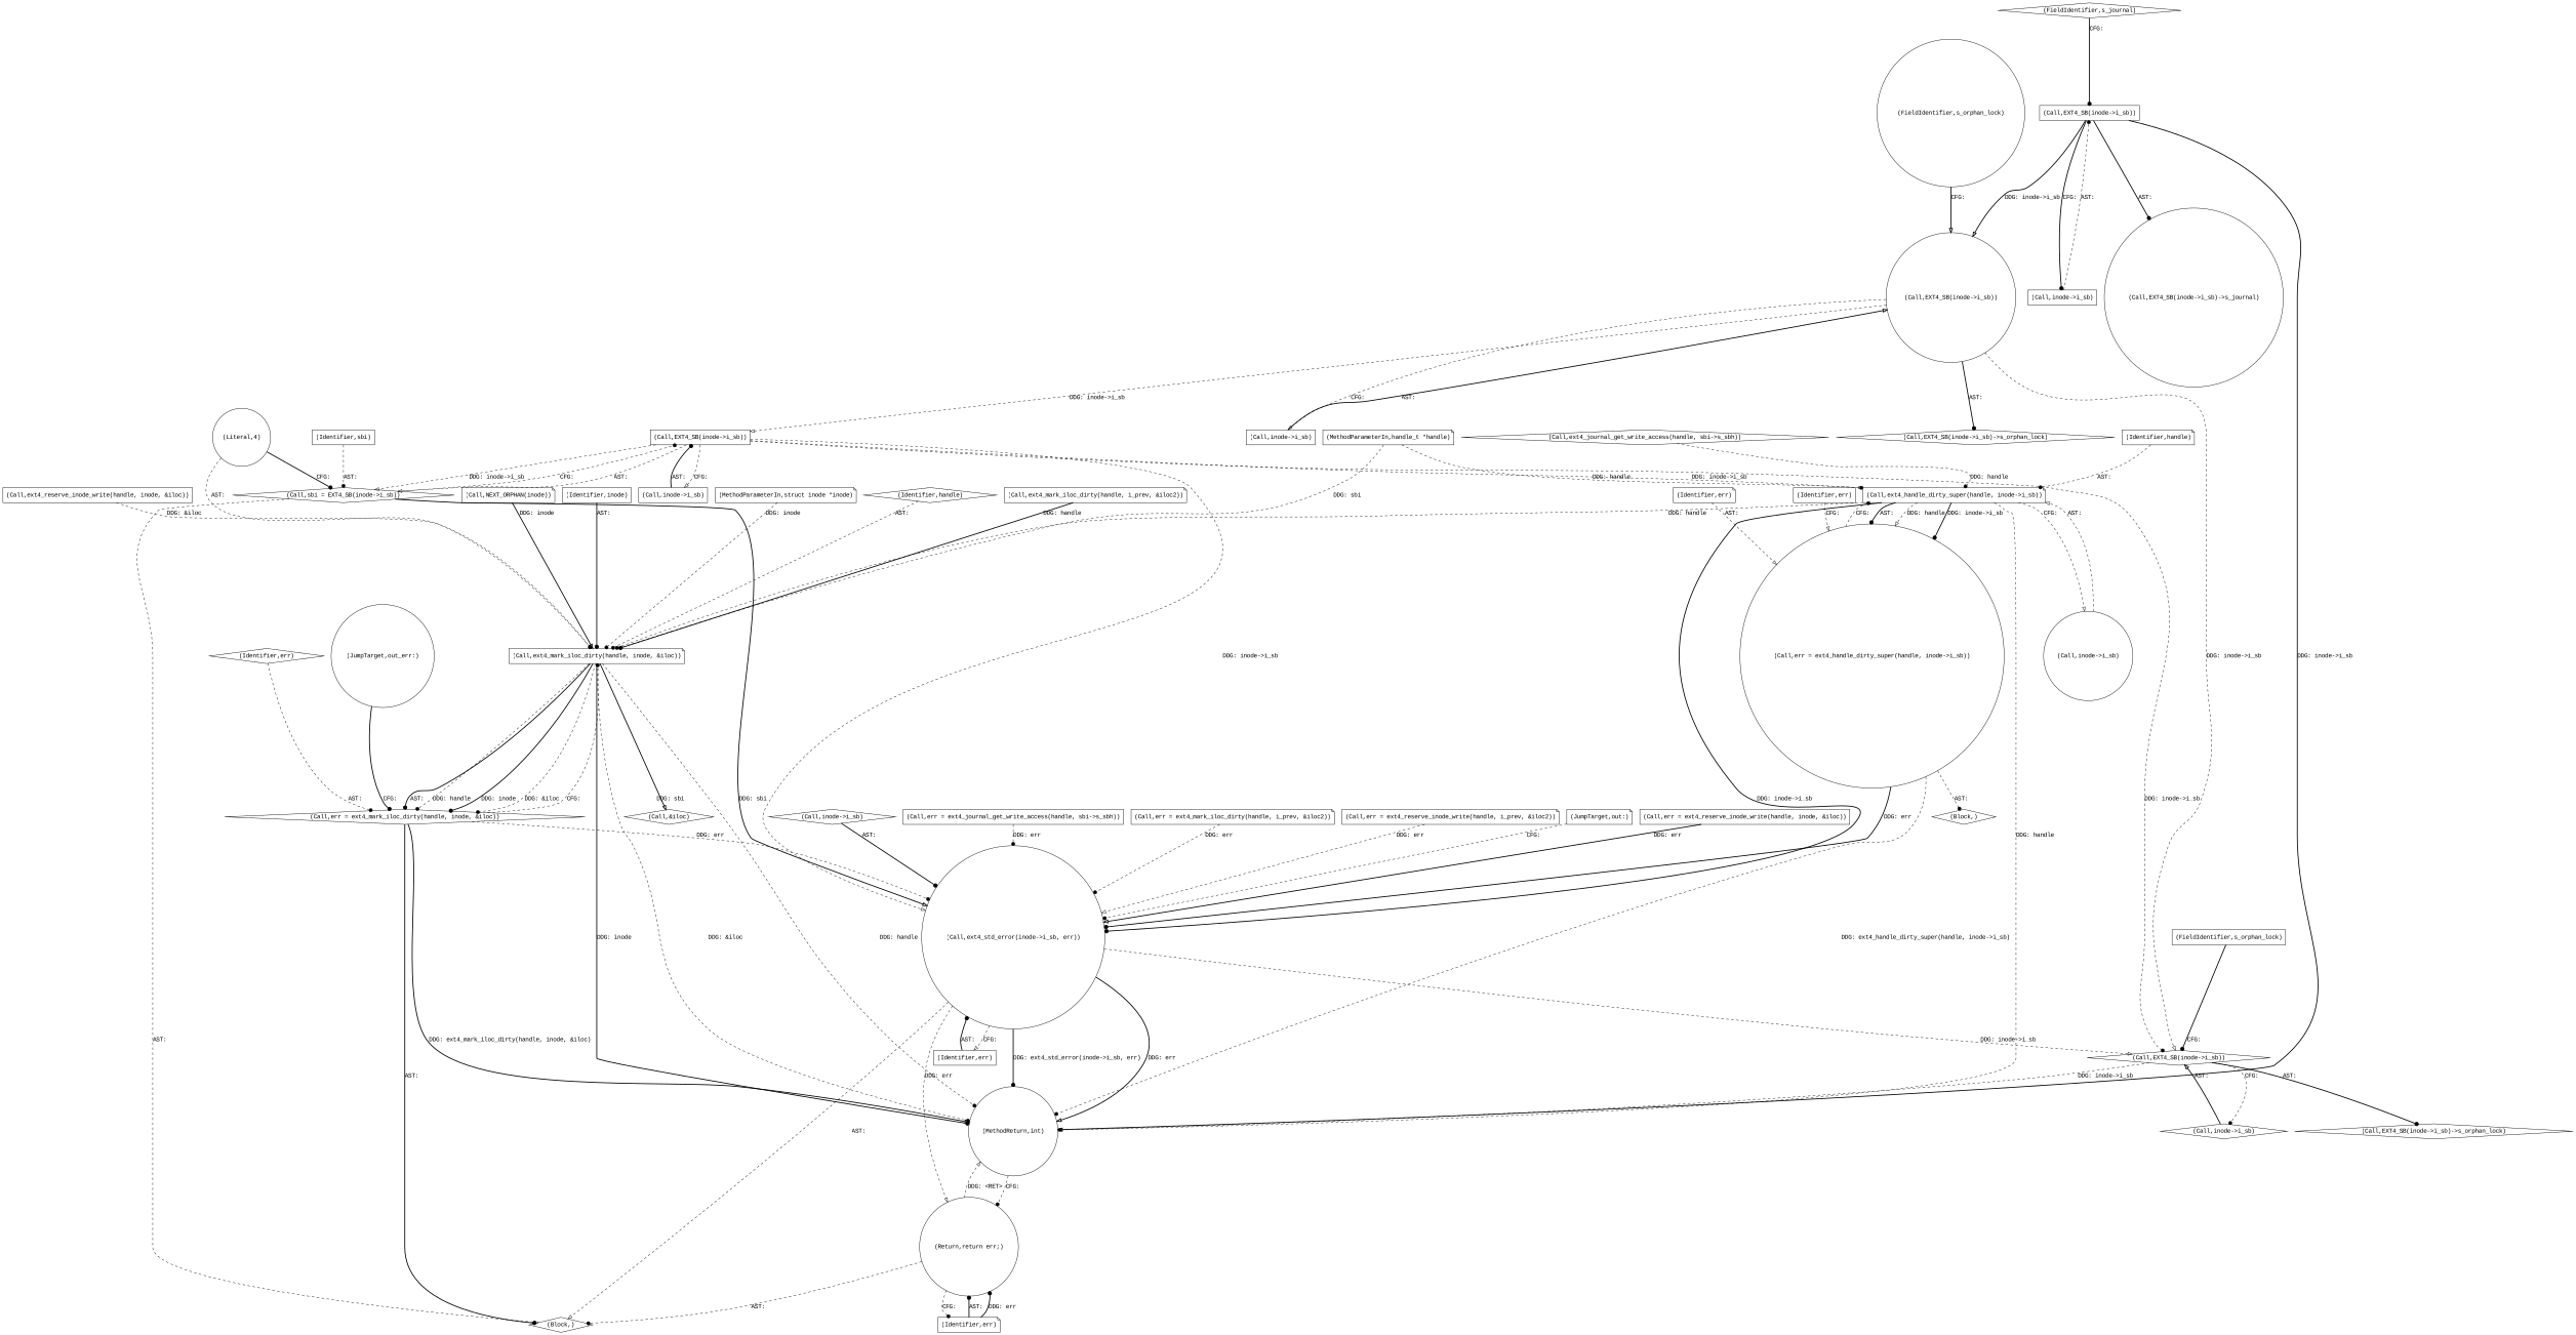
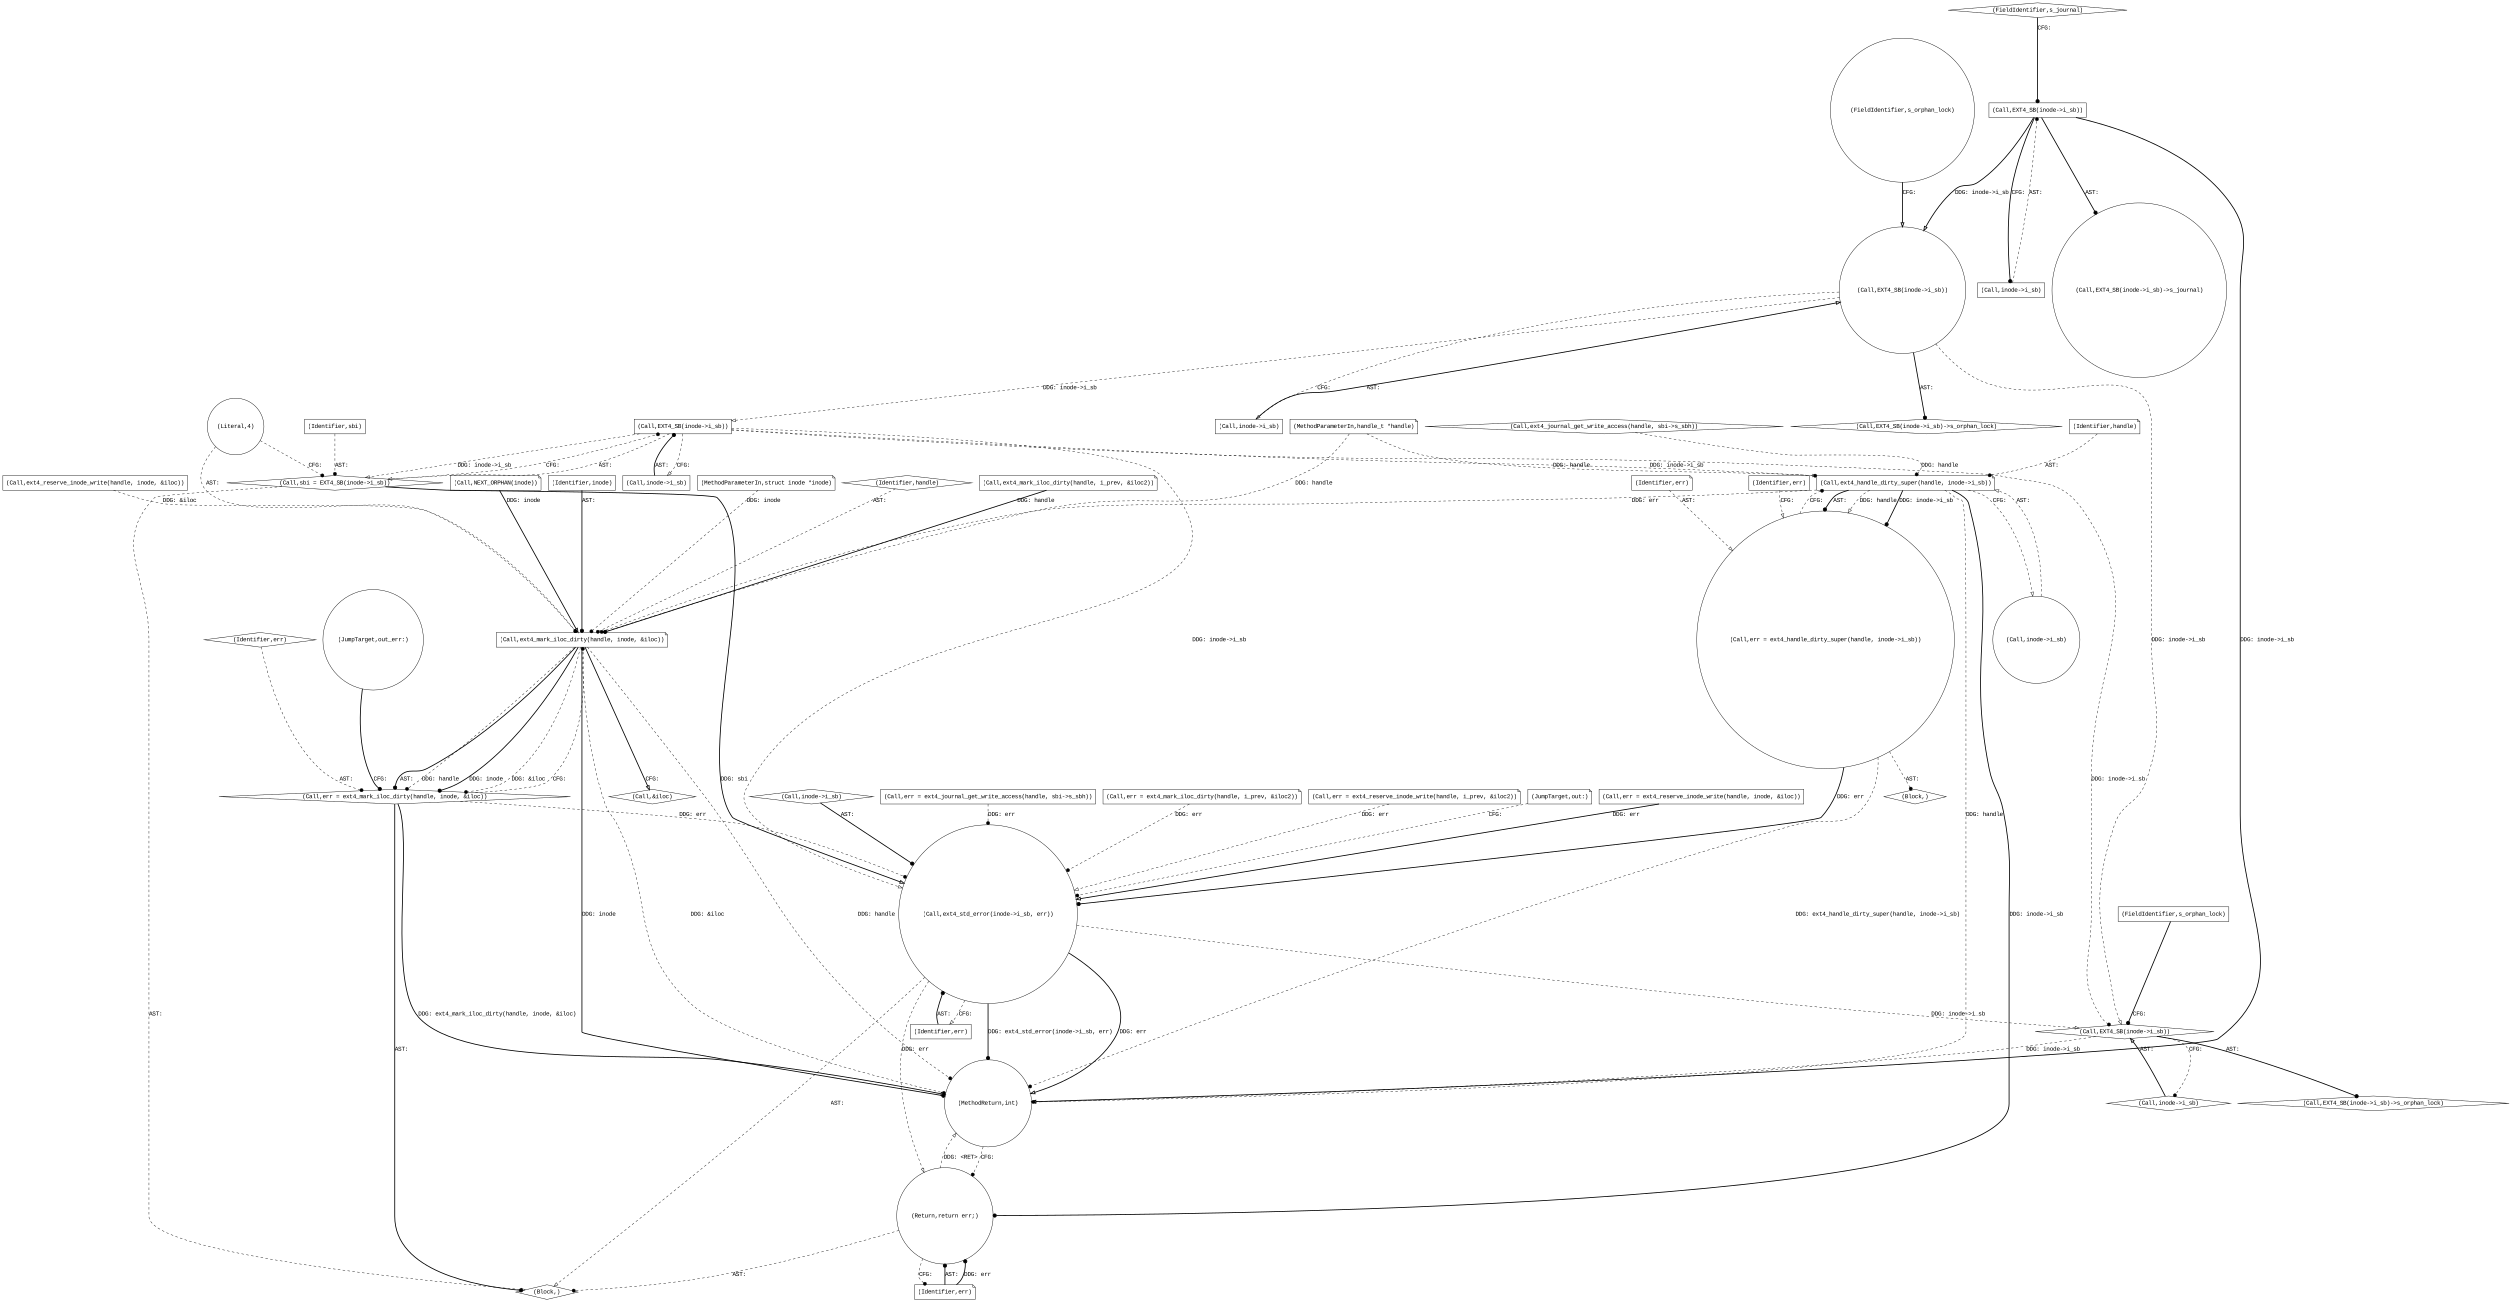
  digraph {
    fontname="Liberation Mono"
    node [fontname="Liberation Mono" shape=diamond]
    edge [arrowhead=dot fontname="Liberation Mono" style=dashed]
    n1 [label="(Call,EXT4_SB(inode->i_sb))" shape=box]
    n2 [label="(Call,sbi = EXT4_SB(inode->i_sb))"]
    n3 [label="(Call,ext4_handle_dirty_super(handle, inode->i_sb))" shape=note]
    n4 [label="(Call,ext4_std_error(inode->i_sb, err))" shape=circle]
    n5 [label="(Call,EXT4_SB(inode->i_sb))"]
    n6 [label="(Call,inode->i_sb)" shape=box]
    n7 [label="(Block,)"]
    n8 [label="(MethodReturn,int)" shape=circle]
    n9 [label="(Call,err = ext4_handle_dirty_super(handle, inode->i_sb))" shape=circle]
    n10 [label="(Call,ext4_mark_iloc_dirty(handle, inode, &iloc))" shape=note]
    n11 [label="(Call,inode->i_sb)" shape=circle]
    n12 [label="(Return,return err;)" shape=circle]
    n13 [label="(Identifier,err)" shape=box]
    n14 [label="(Call,EXT4_SB(inode->i_sb)->s_orphan_lock)"]
    n15 [label="(Call,inode->i_sb)"]
    n16 [label="(Call,EXT4_SB(inode->i_sb))" shape=circle]
    n17 [label="(Call,inode->i_sb)" shape=box]
    n18 [label="(Call,EXT4_SB(inode->i_sb)->s_orphan_lock)"]
    n19 [label="(Call,EXT4_SB(inode->i_sb))" shape=box]
    n20 [label="(Call,inode->i_sb)" shape=box]
    n21 [label="(Call,EXT4_SB(inode->i_sb)->s_journal)" shape=circle]
    n22 [label="(Block,)"]
    n23 [label="(Call,err = ext4_mark_iloc_dirty(handle, inode, &iloc))"]
    n24 [label="(Call,&iloc)"]
    n25 [label="(Identifier,err)" shape=note]
    n26 [label="(FieldIdentifier,s_orphan_lock)" shape=circle]
    n27 [label="(Identifier,err)" shape=box]
    n28 [label="(FieldIdentifier,s_orphan_lock)" shape=box]
    n29 [label="(Identifier,handle)"]
    n30 [label="(Call,ext4_mark_iloc_dirty(handle, i_prev, &iloc2))" shape=note]
    n31 [label="(Call,err = ext4_reserve_inode_write(handle, inode, &iloc))" shape=box]
    n32 [label="(Call,inode->i_sb)"]
    n33 [label="(Identifier,sbi)" shape=box]
    n34 [label="(Identifier,inode)" shape=box]
    n35 [label="(Call,err = ext4_journal_get_write_access(handle, sbi->s_sbh))" shape=box]
    n36 [label="(Call,err = ext4_mark_iloc_dirty(handle, i_prev, &iloc2))" shape=note]
    n37 [label="(Literal,4)" shape=circle]
    n38 [label="(Identifier,err)"]
    n39 [label="(FieldIdentifier,s_journal)"]
    n40 [label="(Call,ext4_reserve_inode_write(handle, inode, &iloc))" shape=box]
    n41 [label="(Call,ext4_journal_get_write_access(handle, sbi->s_sbh))"]
    n42 [label="(Call,err = ext4_reserve_inode_write(handle, i_prev, &iloc2))" shape=note]
    n43 [label="(Identifier,err)" shape=note]
    n44 [label="(JumpTarget,out_err:)" shape=circle]
    n45 [label="(Call,NEXT_ORPHAN(inode))" shape=note]
    n46 [label="(Identifier,handle)" shape=note]
    n47 [label="(MethodParameterIn,struct inode *inode)" shape=note]
    n48 [label="(MethodParameterIn,handle_t *handle)" shape=note]
    n49 [label="(JumpTarget,out:)" shape=note]
    n1 -> n2 [arrowhead=onormal label="AST: "]
    n1 -> n2 [arrowhead=onormal label="DDG: inode->i_sb"]
    n1 -> n3 [arrowhead=onormal label="DDG: inode->i_sb"]
    n1 -> n4 [arrowhead=onormal label="DDG: inode->i_sb"]
    n1 -> n5 [label="DDG: inode->i_sb"]
    n1 -> n6 [arrowhead=onormal label="CFG: "]
    n2 -> n1 [label="CFG: "]
    n2 -> n4 [arrowhead=onormal label="DDG: sbi" style=bold]
    n2 -> n7 [arrowhead=onormal label="AST: "]
-   n3 -> n4 [label="DDG: inode->i_sb" style=bold]
+   n3 -> n12 [label="DDG: inode->i_sb" style=bold]
    n3 -> n8 [arrowhead=onormal label="DDG: handle"]
    n3 -> n9 [label="AST: " style=bold]
    n3 -> n9 [arrowhead=onormal label="DDG: handle"]
    n3 -> n9 [label="DDG: inode->i_sb" style=bold]
-   n3 -> n10 [label="DDG: handle"]
+   n3 -> n10 [label="DDG: err"]
    n3 -> n11 [arrowhead=onormal label="CFG: "]
    n4 -> n5 [arrowhead=onormal label="DDG: inode->i_sb"]
    n4 -> n7 [arrowhead=onormal label="AST: "]
    n4 -> n8 [label="DDG: ext4_std_error(inode->i_sb, err)" style=bold]
    n4 -> n8 [arrowhead=onormal label="DDG: err" style=bold]
    n4 -> n12 [arrowhead=onormal label="DDG: err"]
    n4 -> n13 [arrowhead=onormal label="CFG: "]
    n5 -> n8 [label="DDG: inode->i_sb"]
    n5 -> n14 [label="AST: " style=bold]
    n5 -> n15 [label="CFG: "]
    n6 -> n1 [label="AST: " style=bold]
    n8 -> n12 [label="CFG: "]
    n9 -> n3 [label="CFG: "]
    n9 -> n4 [label="DDG: err" style=bold]
    n9 -> n8 [label="DDG: ext4_handle_dirty_super(handle, inode->i_sb)"]
    n9 -> n22 [label="AST: "]
    n10 -> n8 [label="DDG: handle"]
    n10 -> n8 [label="DDG: inode" style=bold]
    n10 -> n8 [label="DDG: &iloc"]
    n10 -> n23 [label="AST: " style=bold]
    n10 -> n23 [label="DDG: handle"]
    n10 -> n23 [label="DDG: inode" style=bold]
    n10 -> n23 [label="DDG: &iloc"]
-   n10 -> n24 [arrowhead=onormal label="DDG: sbi" style=bold]
+   n10 -> n24 [arrowhead=onormal label="CFG: " style=bold]
    n11 -> n3 [arrowhead=onormal label="AST: "]
    n12 -> n7 [label="AST: "]
    n12 -> n8 [arrowhead=onormal label="DDG: <RET>"]
    n12 -> n25 [label="CFG: "]
    n13 -> n4 [label="AST: " style=bold]
    n15 -> n5 [arrowhead=onormal label="AST: " style=bold]
    n16 -> n1 [arrowhead=onormal label="DDG: inode->i_sb"]
    n16 -> n5 [arrowhead=onormal label="DDG: inode->i_sb"]
    n16 -> n17 [arrowhead=onormal label="CFG: "]
    n16 -> n18 [label="AST: " style=bold]
    n17 -> n16 [arrowhead=onormal label="AST: " style=bold]
    n19 -> n8 [arrowhead=onormal label="DDG: inode->i_sb" style=bold]
    n19 -> n16 [arrowhead=onormal label="DDG: inode->i_sb" style=bold]
    n19 -> n20 [label="CFG: " style=bold]
    n19 -> n21 [label="AST: " style=bold]
    n20 -> n19 [label="AST: "]
    n23 -> n4 [label="DDG: err"]
    n23 -> n7 [label="AST: " style=bold]
    n23 -> n8 [arrowhead=onormal label="DDG: ext4_mark_iloc_dirty(handle, inode, &iloc)" style=bold]
    n23 -> n10 [label="CFG: "]
    n25 -> n12 [label="AST: " style=bold]
    n25 -> n12 [label="DDG: err" style=bold]
    n26 -> n16 [arrowhead=onormal label="CFG: " style=bold]
    n27 -> n9 [arrowhead=onormal label="CFG: "]
    n28 -> n5 [label="CFG: " style=bold]
    n29 -> n10 [label="AST: "]
    n30 -> n10 [label="DDG: handle" style=bold]
    n31 -> n4 [arrowhead=onormal label="DDG: err" style=bold]
    n32 -> n4 [label="AST: " style=bold]
    n33 -> n2 [label="AST: "]
    n34 -> n10 [label="AST: " style=bold]
    n35 -> n4 [label="DDG: err"]
    n36 -> n4 [label="DDG: err"]
-   n37 -> n2 [label="CFG: " style=bold]
+   n37 -> n2 [label="CFG: "]
    n37 -> n10 [label="AST: "]
    n38 -> n23 [label="AST: "]
    n39 -> n19 [label="CFG: " style=bold]
    n40 -> n10 [label="DDG: &iloc"]
    n41 -> n3 [label="DDG: handle"]
    n42 -> n4 [arrowhead=onormal label="DDG: err"]
    n43 -> n9 [arrowhead=onormal label="AST: "]
    n44 -> n23 [label="CFG: " style=bold]
    n45 -> n10 [arrowhead=onormal label="DDG: inode" style=bold]
    n46 -> n3 [label="AST: "]
    n47 -> n10 [label="DDG: inode"]
    n48 -> n3 [label="DDG: handle"]
-   n48 -> n10 [arrowhead=onormal label="DDG: sbi"]
+   n48 -> n10 [arrowhead=onormal label="DDG: handle"]
    n49 -> n4 [label="CFG: "]
  }
